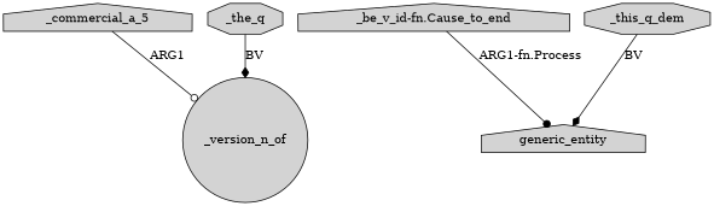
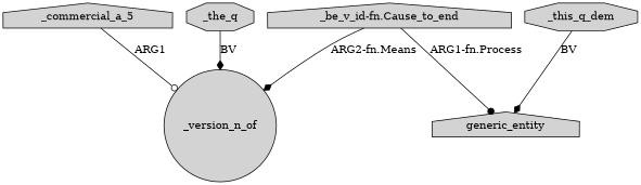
  digraph {
    node [shape=house style=filled]
    edge [arrowhead=diamond]
    n1 [label=_commercial_a_5]
    _version_n_of [shape=circle]
    "_be_v_id-fn.Cause_to_end"
    generic_entity
    _the_q [shape=octagon]
    _this_q_dem [shape=octagon]
    n1 -> _version_n_of [arrowhead=odot label=ARG1]
+   "_be_v_id-fn.Cause_to_end" -> _version_n_of [label="ARG2-fn.Means"]
    "_be_v_id-fn.Cause_to_end" -> generic_entity [arrowhead=dot label="ARG1-fn.Process"]
    _the_q -> _version_n_of [label=BV]
    _this_q_dem -> generic_entity [label=BV]
  }
